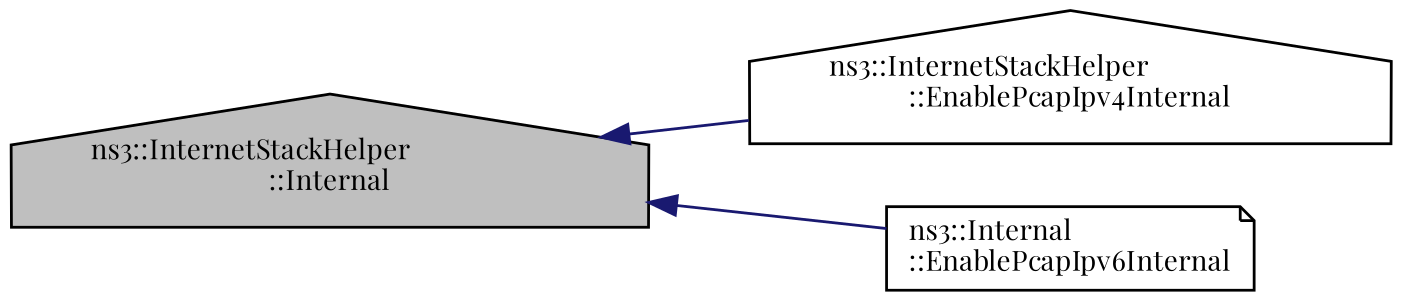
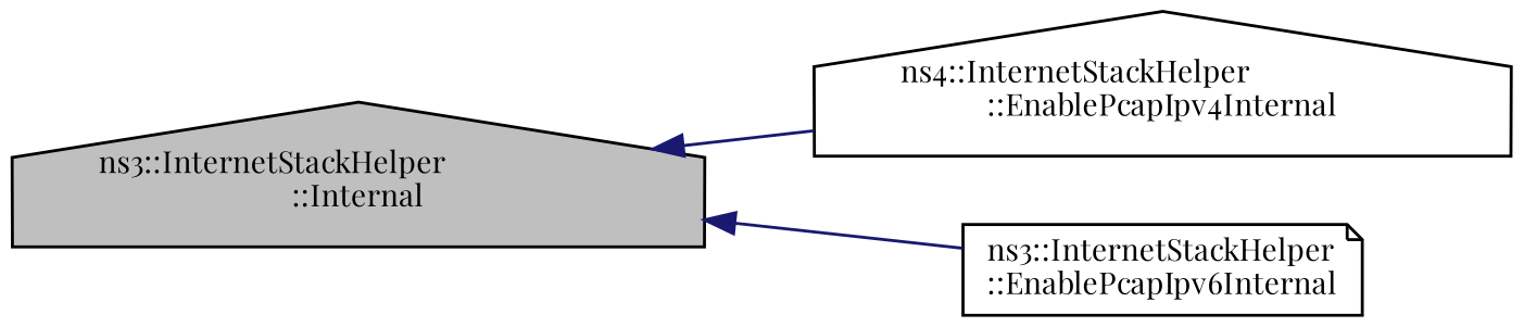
  digraph {
    fontname="Playfair Display"
    rankdir=LR
    node [color=black fillcolor=white fontname="Playfair Display" fontsize=10 shape=house style=filled]
    edge [color=midnightblue dir=back fontname="Playfair Display" fontsize=10 labelfontname=Helvetica labelfontsize=10 style=solid]
    n1 [fillcolor=grey75 fontcolor=black height=0.2 label="ns3::InternetStackHelper\l::Internal" width=0.4]
-   n2 [height=0.2 label="ns3::InternetStackHelper\l::EnablePcapIpv4Internal" width=0.4]
-   n3 [height=0.2 label="ns3::Internal\l::EnablePcapIpv6Internal" shape=note width=0.4]
+   n2 [height=0.2 label="ns4::InternetStackHelper\l::EnablePcapIpv4Internal" width=0.4]
+   n3 [height=0.2 label="ns3::InternetStackHelper\l::EnablePcapIpv6Internal" shape=note width=0.4]
    n1 -> n2
    n1 -> n3
  }
